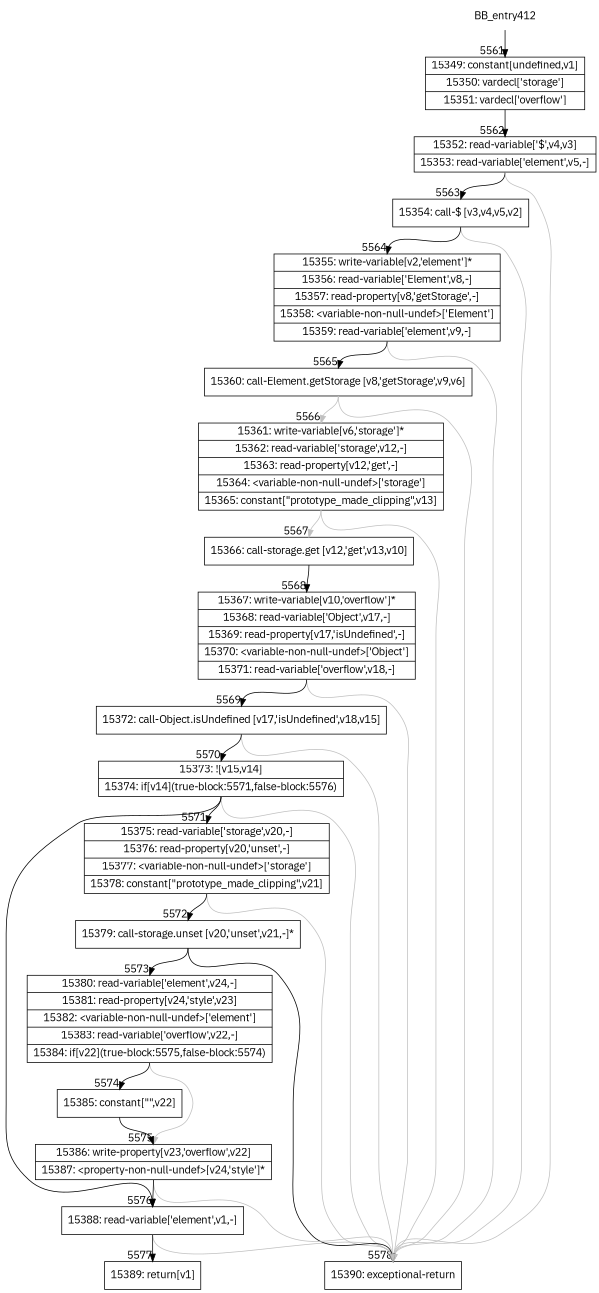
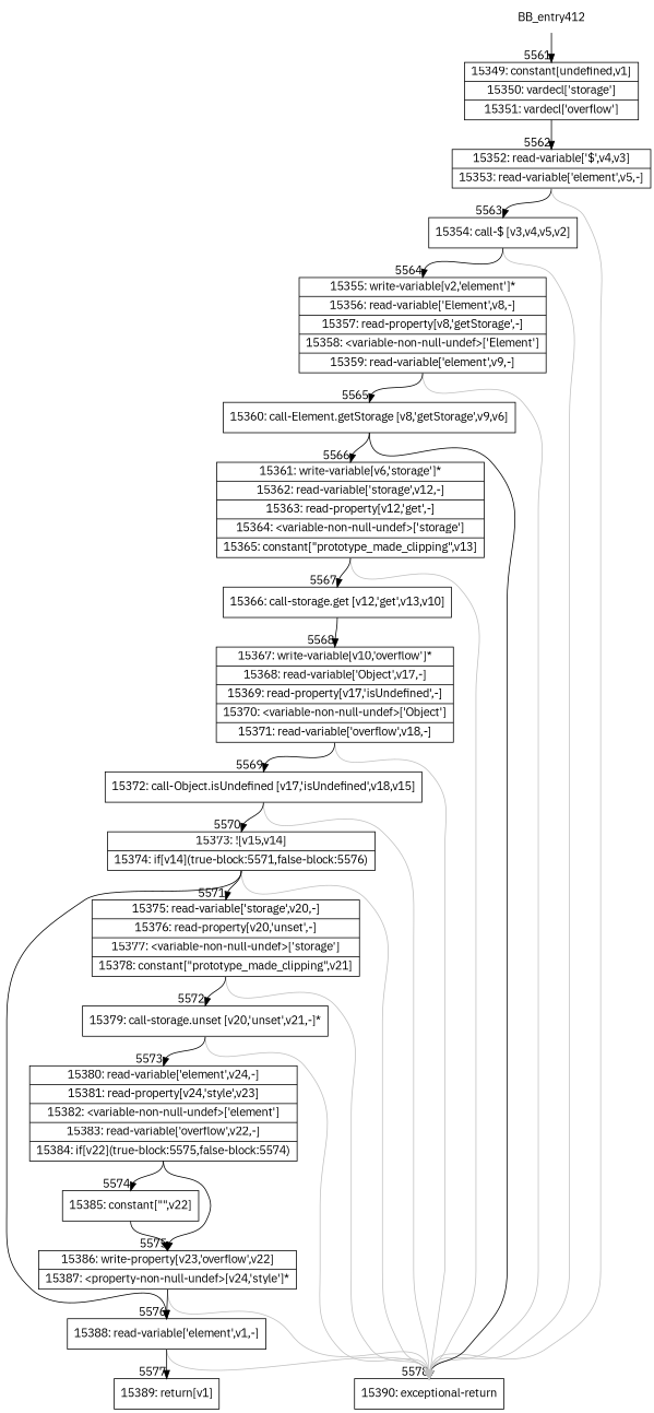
  digraph {
    fontname="IBM Plex Sans"
    rankdir=TD
    node [fontname="IBM Plex Sans" shape=record]
    edge [fontname="IBM Plex Sans" headport=n tailport=s]
    n1 [label=BB_entry412 shape=none]
    n2 [label="{15349: constant[undefined,v1]|15350: vardecl['storage']|15351: vardecl['overflow']}"]
    n3 [label="{15352: read-variable['$',v4,v3]|15353: read-variable['element',v5,-]}"]
    n4 [label="{15354: call-$ [v3,v4,v5,v2]}"]
    n5 [label="{15390: exceptional-return}"]
    n6 [label="{15355: write-variable[v2,'element']*|15356: read-variable['Element',v8,-]|15357: read-property[v8,'getStorage',-]|15358: \<variable-non-null-undef\>['Element']|15359: read-variable['element',v9,-]}"]
    n7 [label="{15360: call-Element.getStorage [v8,'getStorage',v9,v6]}"]
    n8 [label="{15361: write-variable[v6,'storage']*|15362: read-variable['storage',v12,-]|15363: read-property[v12,'get',-]|15364: \<variable-non-null-undef\>['storage']|15365: constant[\"prototype_made_clipping\",v13]}"]
    n9 [label="{15366: call-storage.get [v12,'get',v13,v10]}"]
    n10 [label="{15367: write-variable[v10,'overflow']*|15368: read-variable['Object',v17,-]|15369: read-property[v17,'isUndefined',-]|15370: \<variable-non-null-undef\>['Object']|15371: read-variable['overflow',v18,-]}"]
    n11 [label="{15372: call-Object.isUndefined [v17,'isUndefined',v18,v15]}"]
    n12 [label="{15373: ![v15,v14]|15374: if[v14](true-block:5571,false-block:5576)}"]
    n13 [label="{15375: read-variable['storage',v20,-]|15376: read-property[v20,'unset',-]|15377: \<variable-non-null-undef\>['storage']|15378: constant[\"prototype_made_clipping\",v21]}"]
    n14 [label="{15388: read-variable['element',v1,-]}"]
    n15 [label="{15379: call-storage.unset [v20,'unset',v21,-]*}"]
    n16 [label="{15389: return[v1]}"]
    n17 [label="{15380: read-variable['element',v24,-]|15381: read-property[v24,'style',v23]|15382: \<variable-non-null-undef\>['element']|15383: read-variable['overflow',v22,-]|15384: if[v22](true-block:5575,false-block:5574)}"]
    n18 [label="{15386: write-property[v23,'overflow',v22]|15387: \<property-non-null-undef\>[v24,'style']*}"]
    n19 [label="{15385: constant[\"\",v22]}"]
    n1 -> n2 [headlabel="    5561"]
    n2 -> n3 [headlabel="      5562"]
    n3 -> n4 [headlabel="      5563"]
    n3 -> n5 [color=gray headlabel="      5578"]
    n4 -> n5 [color=gray]
    n4 -> n6 [headlabel="      5564"]
    n6 -> n5 [color=gray]
    n6 -> n7 [headlabel="      5565"]
-   n7 -> n5 [color=gray]
-   n7 -> n8 [headlabel="      5566" color=gray]
+   n7 -> n5 [color=black]
+   n7 -> n8 [headlabel="      5566"]
    n8 -> n5 [color=gray]
-   n8 -> n9 [headlabel="      5567" color=gray]
+   n8 -> n9 [headlabel="      5567"]
    n9 -> n10 [headlabel="      5568"]
    n10 -> n5 [color=gray]
    n10 -> n11 [headlabel="      5569"]
    n11 -> n5 [color=gray]
    n11 -> n12 [headlabel="      5570"]
    n12 -> n5 [color=gray]
    n12 -> n13 [headlabel="      5571"]
    n12 -> n14 [headlabel="      5576"]
    n13 -> n5 [color=gray]
    n13 -> n15 [headlabel="      5572"]
    n14 -> n5 [color=gray]
    n14 -> n16 [headlabel="      5577"]
-   n15 -> n5 [color=black]
+   n15 -> n5 [color=gray]
    n15 -> n17 [headlabel="      5573"]
-   n17 -> n18 [headlabel="      5575" color=gray]
+   n17 -> n18 [headlabel="      5575"]
    n17 -> n19 [headlabel="      5574"]
    n18 -> n5 [color=gray]
    n18 -> n14
    n19 -> n18
  }
